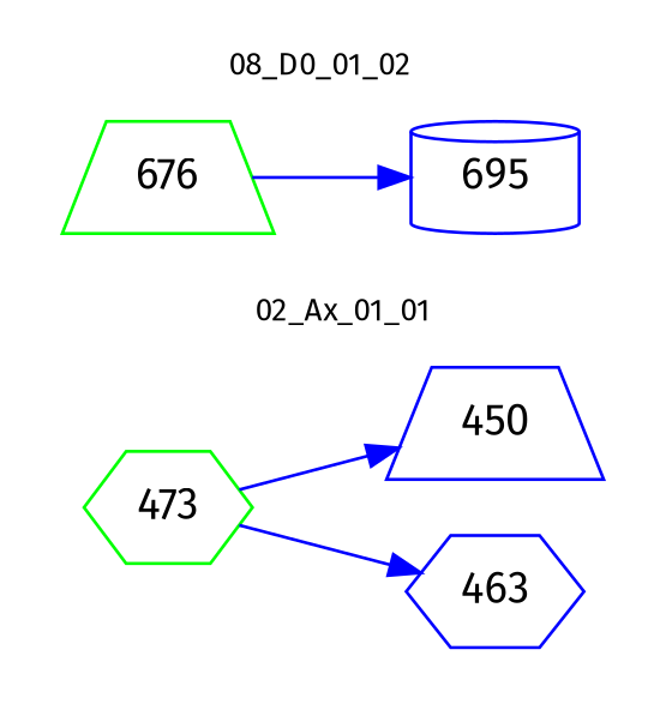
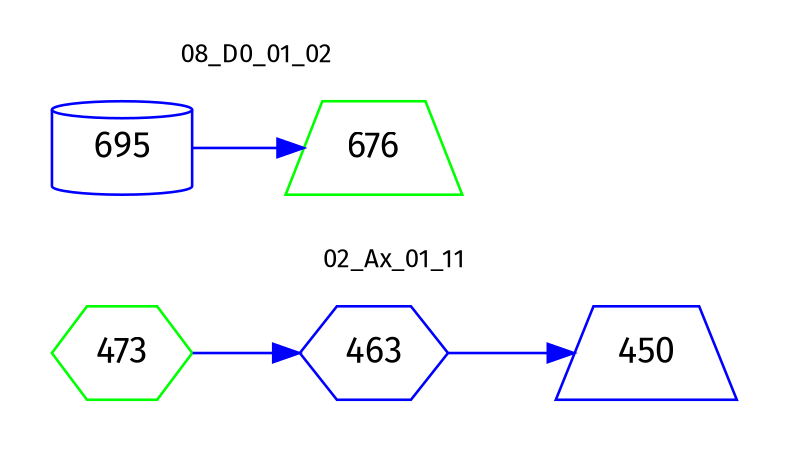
  digraph {
    fontname="Fira Sans"
    rankdir=LR
    node [color=blue fontname="Fira Sans" shape=hexagon]
    edge [color=blue fontname="Fira Sans"]
    n1 [label=463]
    n2 [label=450 shape=trapezium]
    n3 [color=green label=473]
    n4 [label=695 shape=cylinder]
    n5 [color=green label=676 shape=trapezium]
    subgraph cluster_1 {
      color=white
      fontsize=10
-     label="02_Ax_01_01"
+     label="02_Ax_01_11"
      n1
      n2
      n3
    }
    subgraph cluster_2 {
      color=white
      fontsize=10
      label="08_D0_01_02"
      n4
      n5
    }
-   n3 -> n2
+   n1 -> n2
    n3 -> n1
-   n5 -> n4
+   n4 -> n5
  }
